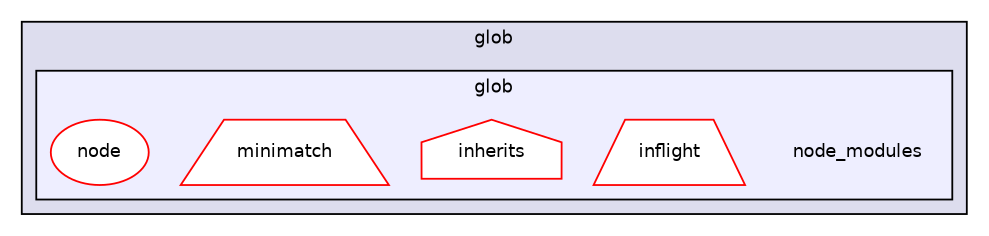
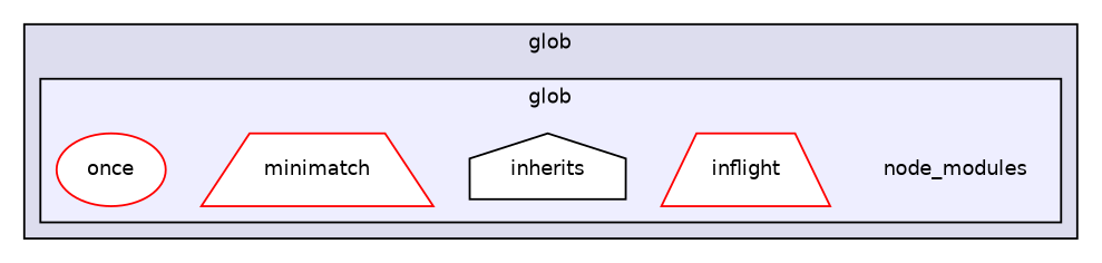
  digraph {
    compound=true
    node [fontname=Helvetica fontsize=10 shape=trapezium color=red fillcolor=white style=filled]
    n1 [label=node_modules shape=plaintext color="" fillcolor="" style=""]
    n2 [label=inflight]
-   n3 [label=inherits shape=house]
+   n3 [color=black label=inherits shape=house]
    n4 [label=minimatch]
-   n5 [label="node" shape=ellipse]
+   n5 [label=once shape=ellipse]
    subgraph cluster_1 {
      bgcolor="#ddddee"
      fontname=Helvetica
      fontsize=10
      label=glob
      pencolor=black
      subgraph cluster_2 {
        bgcolor="#eeeeff"
        fontname=Helvetica
        fontsize=10
        pencolor=black
        n1
        n2
        n3
        n4
        n5
      }
    }
  }
